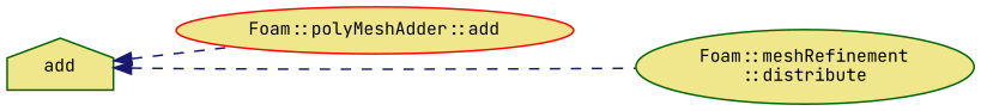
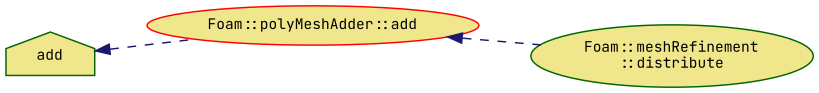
  digraph {
    fontname="JetBrains Mono"
    rankdir=LR
    node [color=darkgreen fillcolor=khaki fontname="JetBrains Mono" fontsize=10 shape=ellipse style=filled]
    edge [color=midnightblue dir=back fontname="JetBrains Mono" fontsize=10 labelfontname=FreeSans labelfontsize=10 style=dashed]
    n1 [fontcolor=black height=0.2 label=add shape=house width=0.4]
    n2 [color=red height=0.2 label="Foam::polyMeshAdder::add" width=0.4]
    n3 [height=0.2 label="Foam::meshRefinement\l::distribute" width=0.4]
    n1 -> n2
-   n1 -> n3
+   n2 -> n3
  }
